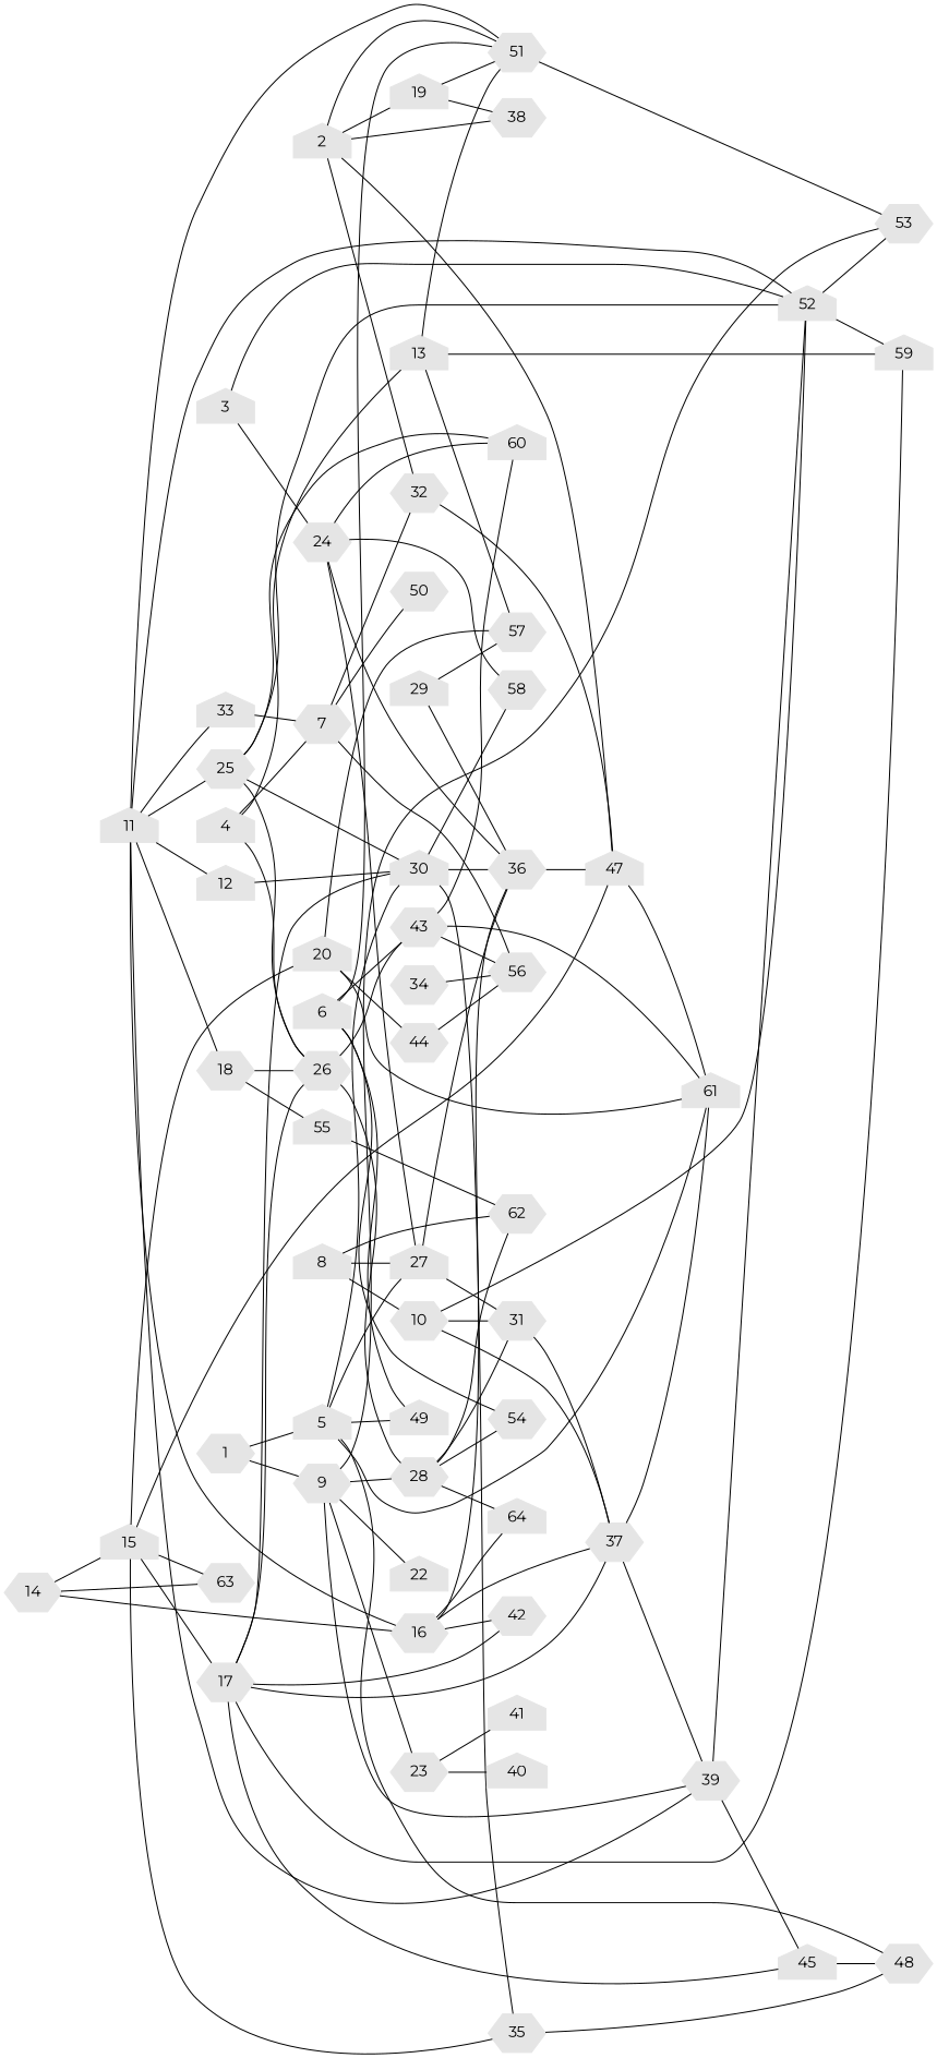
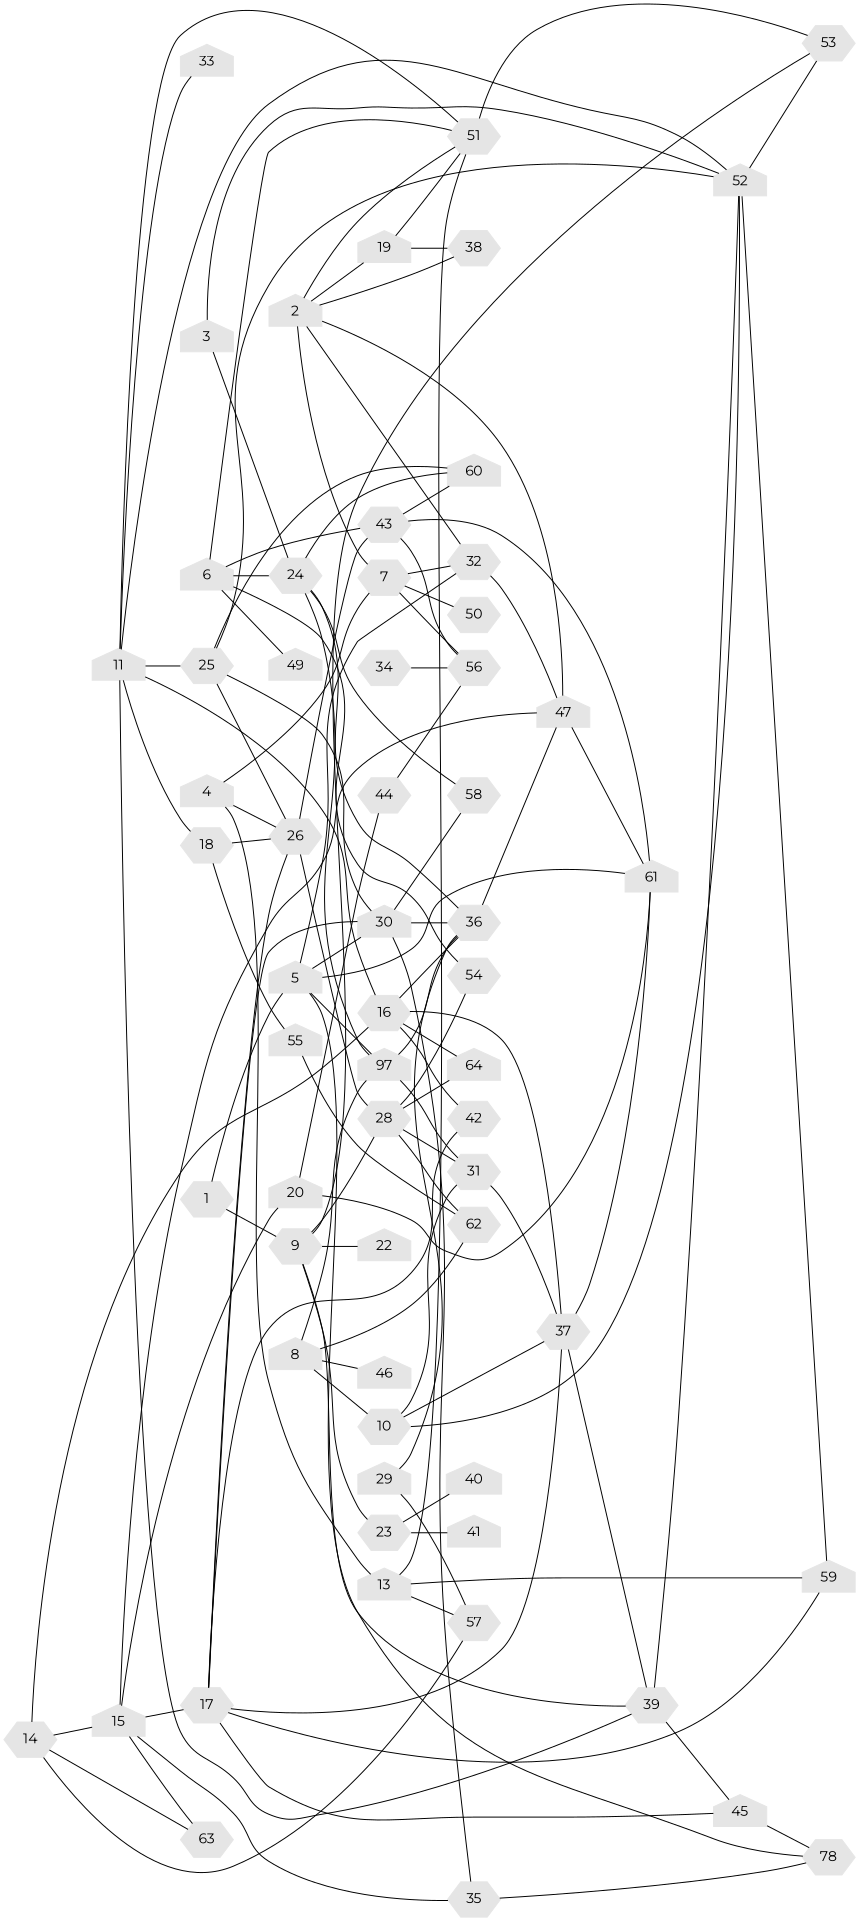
  graph {
    fontname=Montserrat
    rankdir=LR
    node [color=gray90 fontname=Montserrat shape=hexagon style=filled]
    edge [fontname=Montserrat weight=1.0]
    5 [shape=house]
    1
    9
-   27 [shape=house]
+   27 [shape=house label=97]
    30 [shape=house]
-   48
+   48 [label=78]
    49 [shape=house]
    61 [shape=house]
    22 [shape=house]
    23
    28
    39
    53
    2 [shape=house]
    7
    19 [shape=house]
    32
    38
    47 [shape=house]
    51
    50
    56
    3 [shape=house]
    24
    52 [shape=house]
    36
    58
    60 [shape=house]
    59 [shape=house]
    4 [shape=house]
    13 [shape=house]
    26
    57
    43
    31
    35
    6 [shape=house]
    54
    8 [shape=house]
    10
+   46 [shape=house]
    62
    37
    40 [shape=house]
    41 [shape=house]
    64 [shape=house]
    45 [shape=house]
    11 [shape=house]
-   12 [shape=house]
    16
    18
    25
    33 [shape=house]
    42
    55 [shape=house]
    14
    15 [shape=house]
    63
    17
    20 [shape=house]
    44
    29 [shape=house]
    34
    5 -- 27
    5 -- 30
    5 -- 48
-   5 -- 49
+   5 -- 32
    5 -- 61
    1 -- 5
    1 -- 9
    9 -- 22
    9 -- 23
    9 -- 28
    9 -- 39
    9 -- 53
    27 -- 36
    27 -- 31
    30 -- 36 [weight=2.0]
    30 -- 58
    30 -- 35
    23 -- 40
    23 -- 41
    28 -- 31
    28 -- 54
    28 -- 62
    28 -- 64
    39 -- 52
    39 -- 45
-   33 -- 7
+   2 -- 7
    2 -- 19
    2 -- 32
    2 -- 38
    2 -- 47
    2 -- 51
    7 -- 32
    7 -- 50
    7 -- 56 [weight=2.0]
    19 -- 38
    19 -- 51
    32 -- 47
    47 -- 61
    51 -- 53
    3 -- 24
    3 -- 52
    24 -- 27
    24 -- 36
    24 -- 58
    24 -- 60
    52 -- 53
    52 -- 59
    36 -- 47
    4 -- 7
    4 -- 13
    4 -- 26
    13 -- 51
    13 -- 59
    13 -- 57
    26 -- 28
    26 -- 43
    43 -- 61
    43 -- 56 [weight=2.0]
    43 -- 60
    31 -- 37
    35 -- 48
    6 -- 49
    6 -- 51
+   6 -- 24
    6 -- 43
    6 -- 54
    8 -- 27
    8 -- 10
+   8 -- 46
    8 -- 62
    10 -- 52
    10 -- 31
    10 -- 37
    37 -- 61
    37 -- 39
    45 -- 48
    11 -- 39
    11 -- 51
    11 -- 52
-   11 -- 12
    11 -- 16
    11 -- 18
    11 -- 25
    11 -- 33
-   12 -- 30
    16 -- 36 [weight=2.0]
    16 -- 37
    16 -- 64
    16 -- 42
    18 -- 26
    18 -- 55
    25 -- 30
    25 -- 52
    25 -- 60
    25 -- 26
    55 -- 62
-   20 -- 57
+   14 -- 57
    14 -- 16
    14 -- 15
    14 -- 63
    15 -- 47
    15 -- 35
    15 -- 63
    15 -- 17
    15 -- 20
    17 -- 30
    17 -- 59
    17 -- 26
    17 -- 37
    17 -- 45
    17 -- 42
    20 -- 61
    20 -- 44
    44 -- 56
    29 -- 36
    29 -- 57
    34 -- 56
  }
